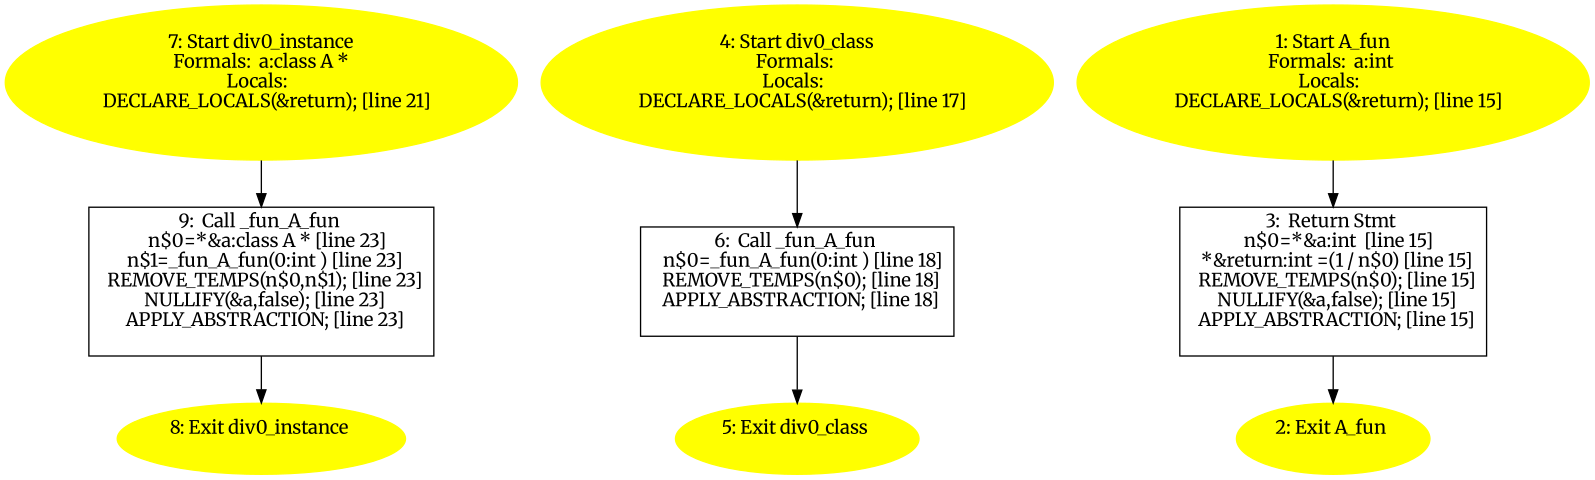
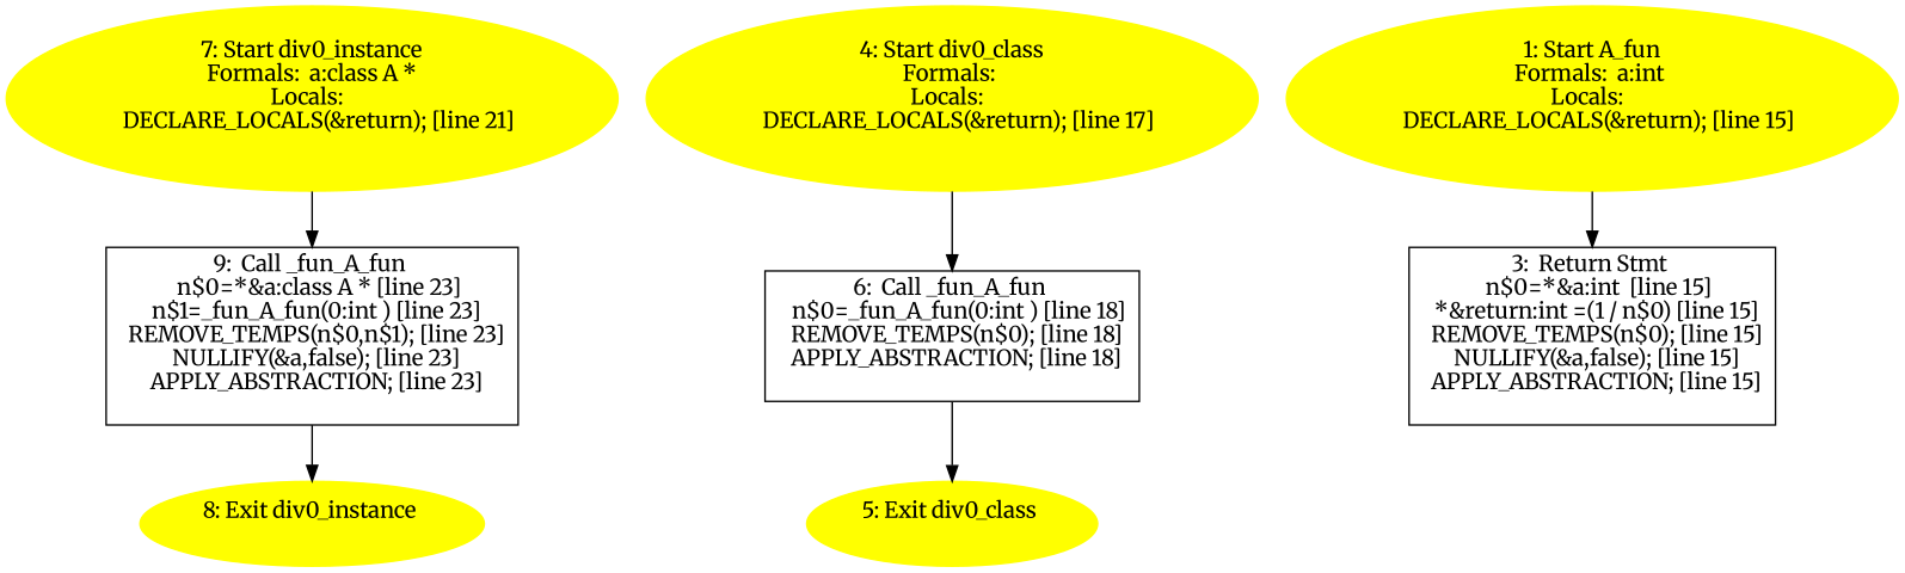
  digraph {
    fontname=Merriweather
    node [fontname=Merriweather color=yellow style=filled]
    edge [fontname=Merriweather]
    n1 [label="9:  Call _fun_A_fun \n   n$0=*&a:class A * [line 23]\n  n$1=_fun_A_fun(0:int ) [line 23]\n  REMOVE_TEMPS(n$0,n$1); [line 23]\n  NULLIFY(&a,false); [line 23]\n  APPLY_ABSTRACTION; [line 23]\n " shape=box color="" style=""]
    n2 [label="8: Exit div0_instance \n  "]
    n3 [label="7: Start div0_instance\nFormals:  a:class A *\nLocals:  \n   DECLARE_LOCALS(&return); [line 21]\n "]
    n4 [label="6:  Call _fun_A_fun \n   n$0=_fun_A_fun(0:int ) [line 18]\n  REMOVE_TEMPS(n$0); [line 18]\n  APPLY_ABSTRACTION; [line 18]\n " shape=box color="" style=""]
    n5 [label="5: Exit div0_class \n  "]
    n6 [label="4: Start div0_class\nFormals: \nLocals:  \n   DECLARE_LOCALS(&return); [line 17]\n "]
    n7 [label="3:  Return Stmt \n   n$0=*&a:int  [line 15]\n  *&return:int =(1 / n$0) [line 15]\n  REMOVE_TEMPS(n$0); [line 15]\n  NULLIFY(&a,false); [line 15]\n  APPLY_ABSTRACTION; [line 15]\n " shape=box color="" style=""]
-   n8 [label="2: Exit A_fun \n  "]
    n9 [label="1: Start A_fun\nFormals:  a:int \nLocals:  \n   DECLARE_LOCALS(&return); [line 15]\n "]
    n1 -> n2
    n3 -> n1
    n4 -> n5
    n6 -> n4
-   n7 -> n8
    n9 -> n7
  }
